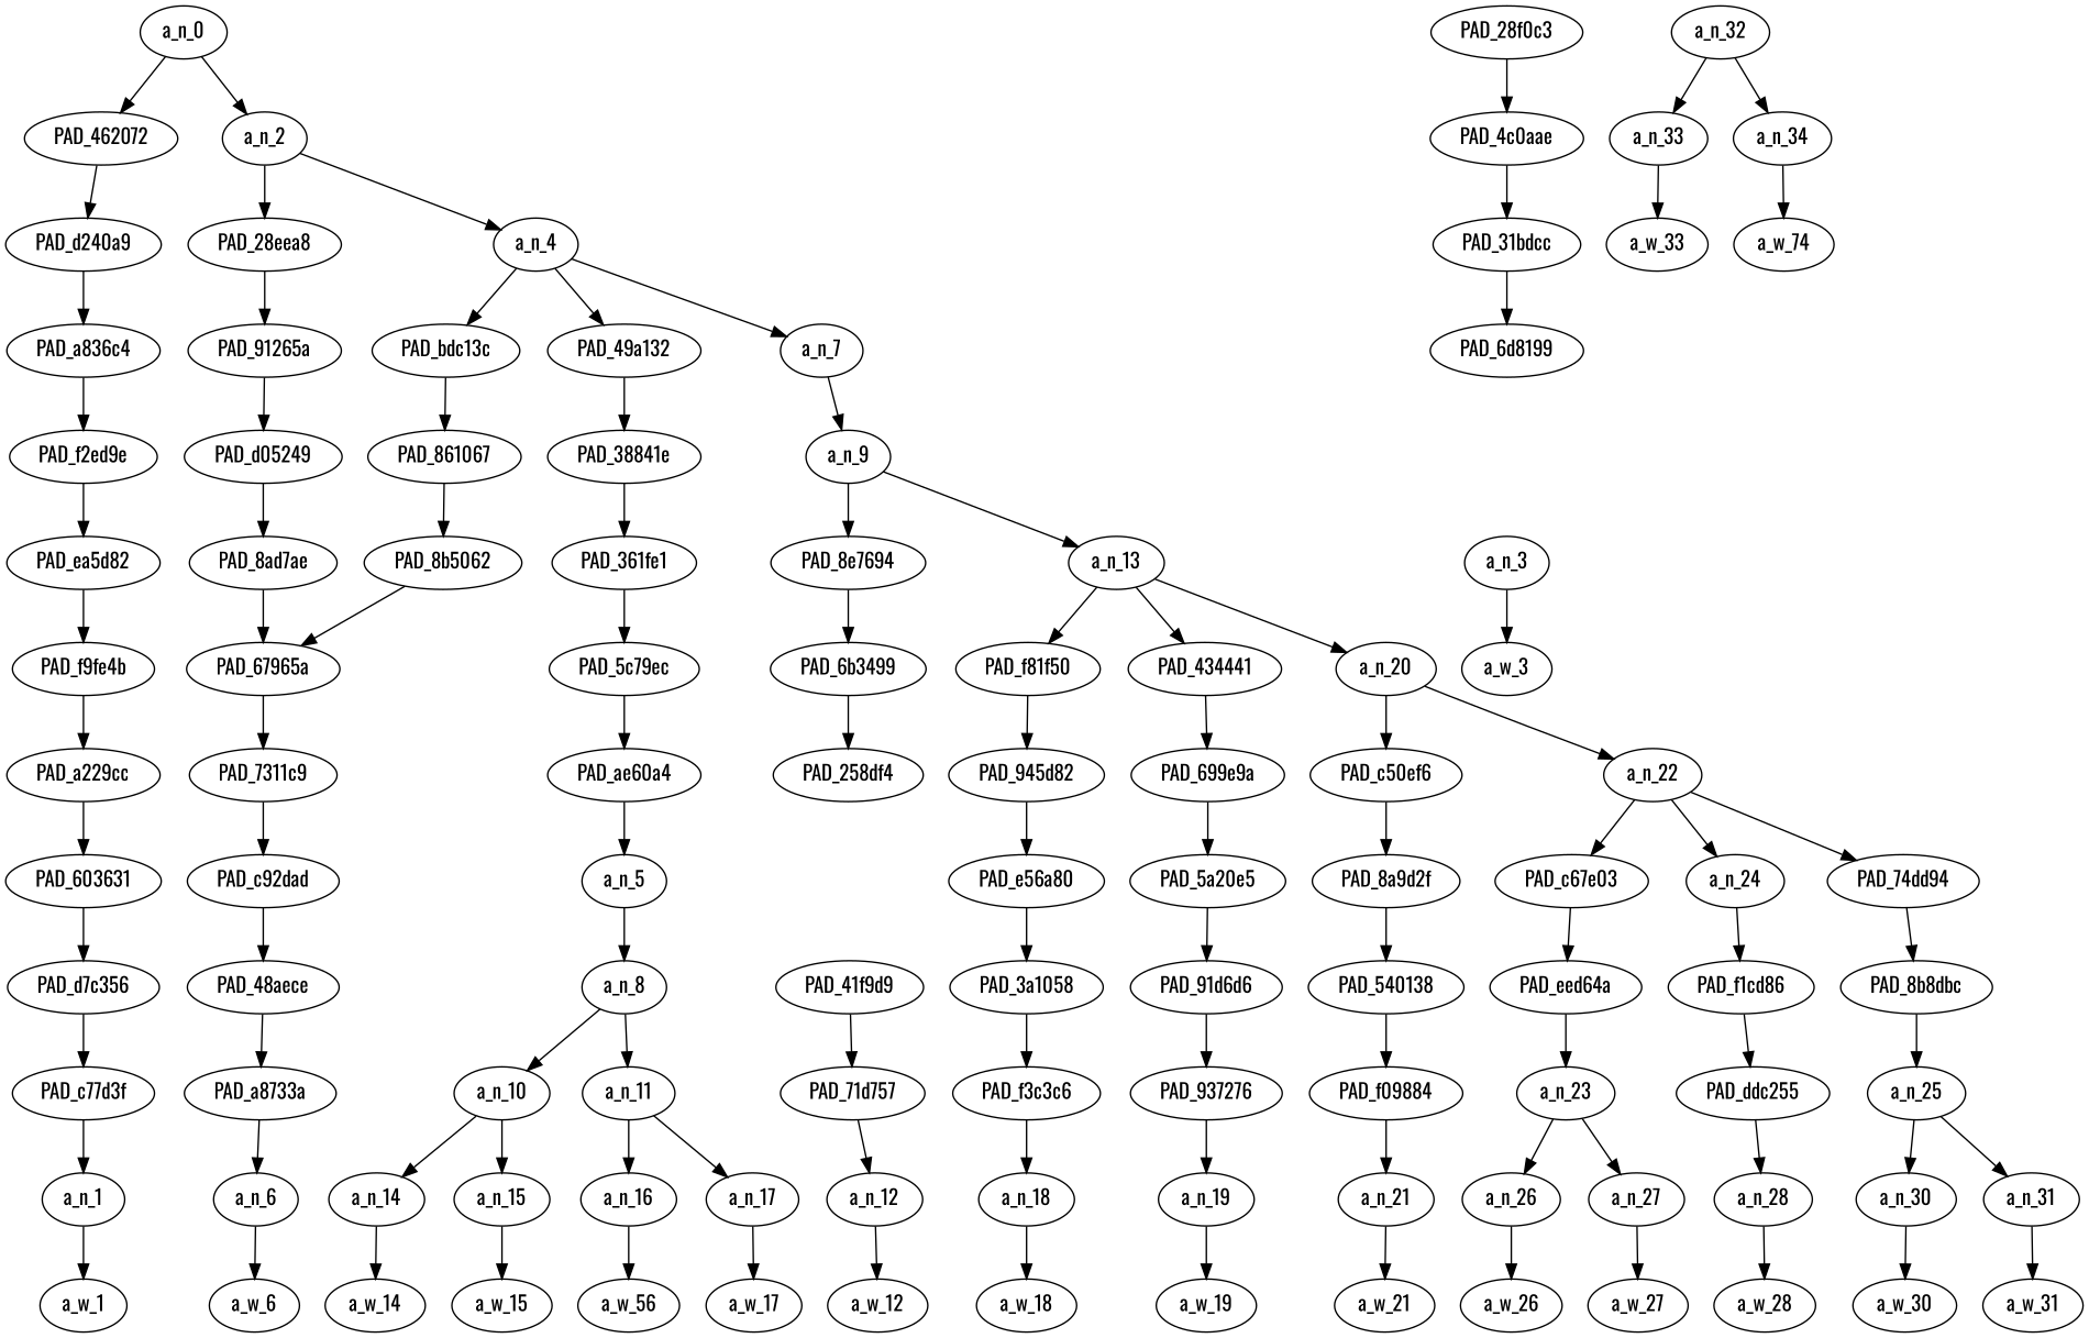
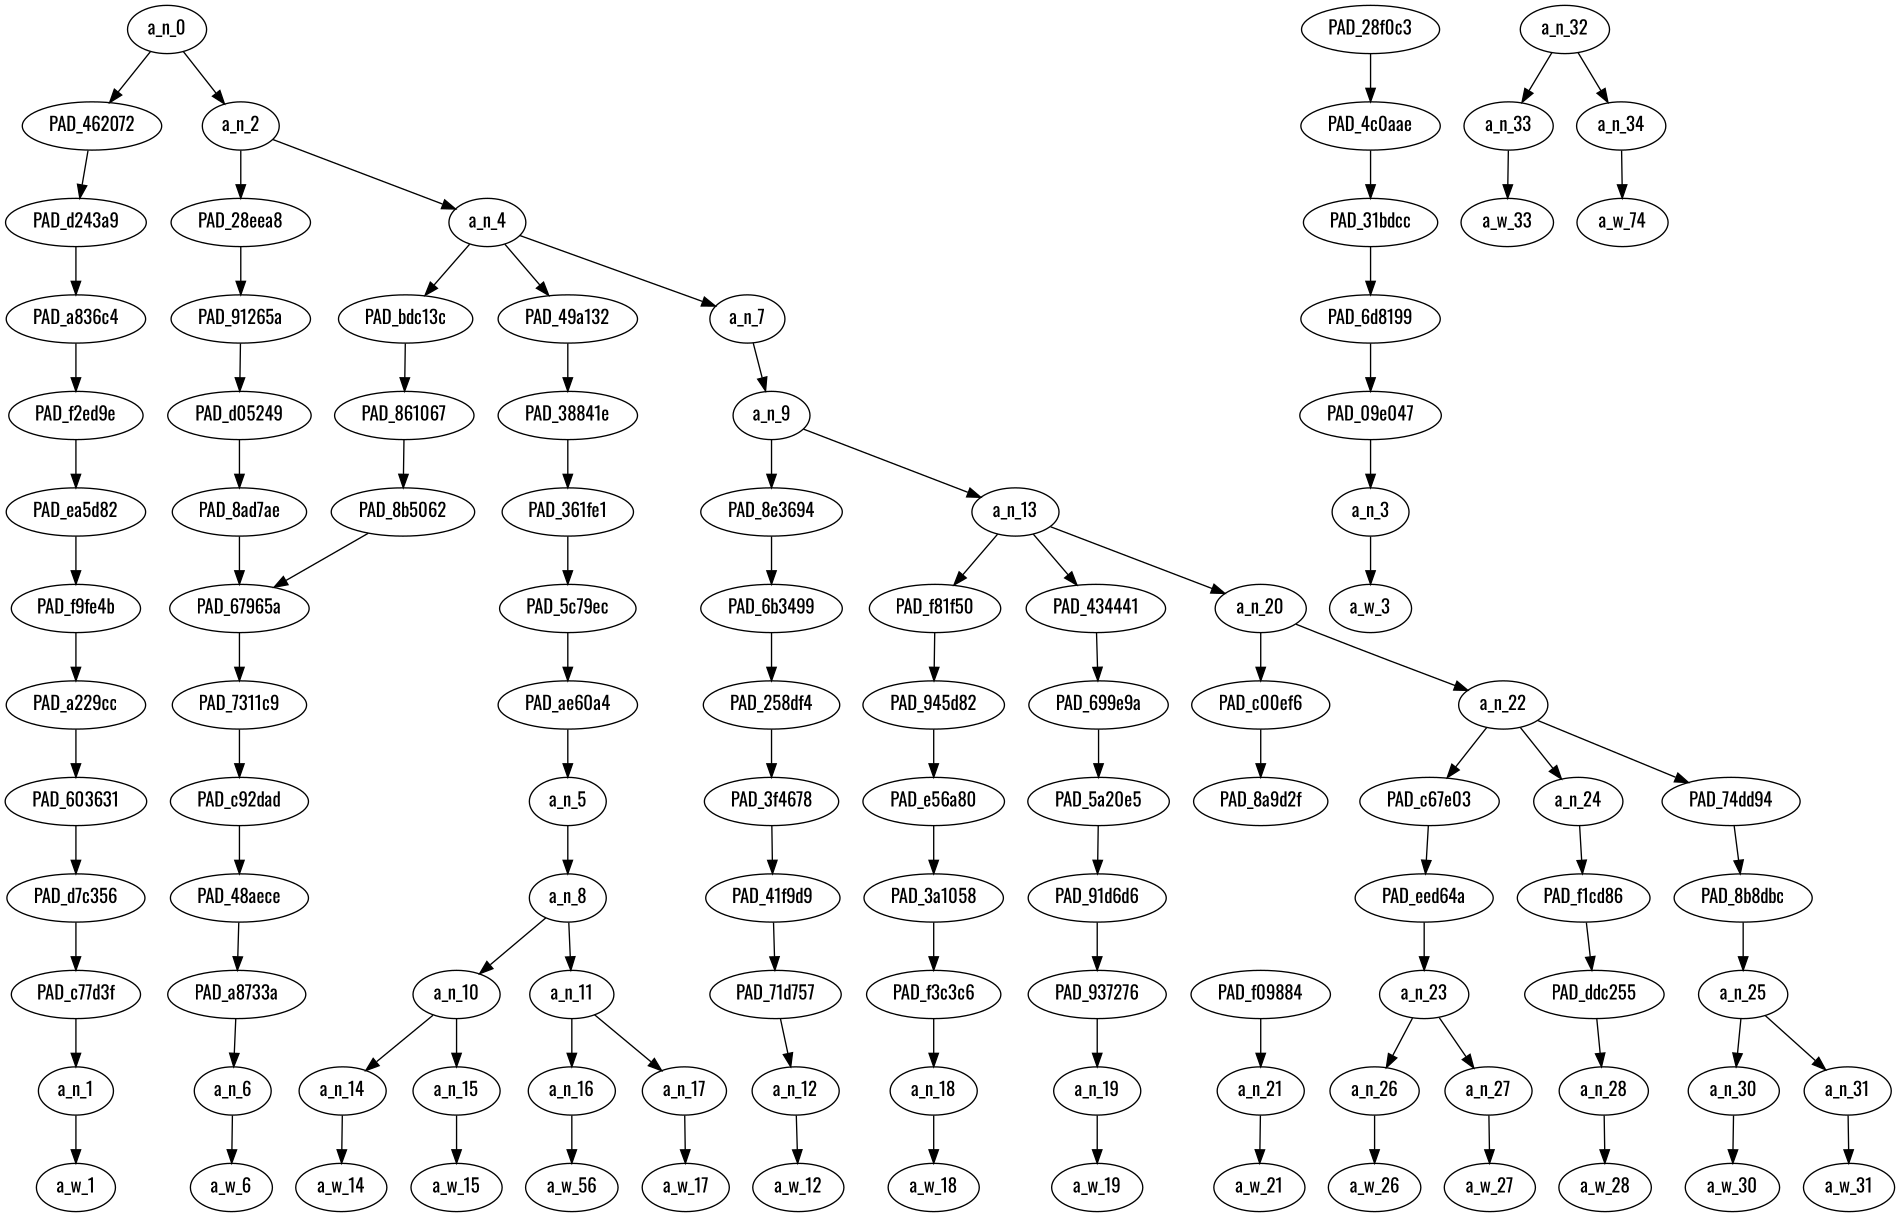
  strict digraph {
    fontname=Oswald
    node [div_dir=-1 fontname=Oswald index=0 level=1 text_span="[0]" value=0.05106616]
    edge [fontname=Oswald]
    a_n_0 [level=12 text_span="[0, 1, 2, 3, 4, 5, 6, 7, 8, 9, 10, 11, 12, 13, 14, 15, 16, 17]" value=0.99999998]
    PAD_462072 [level=11]
    a_n_2 [index=1 level=11 text_span="[1, 2, 3, 4, 5, 6, 7, 8, 9, 10, 11, 12, 13, 14, 15, 16, 17]" value=0.94882309]
-   PAD_d240a9 [level=10]
+   PAD_d240a9 [level=10 label=PAD_d243a9]
    PAD_28eea8 [index=1 level=10 text_span="[1]" value=0.05368017]
    a_n_4 [index=2 level=10 text_span="[2, 3, 4, 5, 6, 7, 8, 9, 10, 11, 12, 13, 14, 15, 16, 17]" value=0.89505923]
    PAD_a836c4 [level=9]
    PAD_91265a [index=1 level=9 text_span="[1]" value=0.05368017]
    PAD_bdc13c [index=3 level=9 text_span="[6]" value=0.02762638]
    PAD_49a132 [div_dir=1 index=2 level=9 text_span="[2, 3, 4, 5]" value=0.39040352]
    a_n_7 [index=4 level=9 text_span="[7, 8, 9, 10, 11, 12, 13, 14, 15, 16, 17]" value=0.47698559]
    PAD_f2ed9e [level=8]
    PAD_ea5d82 [level=7]
    PAD_f9fe4b [level=6]
    PAD_a229cc [level=5]
    PAD_603631 [level=4]
    PAD_d7c356 [level=3]
    PAD_c77d3f [level=2]
    a_n_1
    a_w_1 [div_dir=0 level=0 value=people]
    PAD_d05249 [index=1 level=8 text_span="[1]" value=0.05368017]
    PAD_861067 [index=3 level=8 text_span="[6]" value=0.02762638]
    PAD_38841e [div_dir=1 index=2 level=8 text_span="[2, 3, 4, 5]" value=0.39040352]
    a_n_9 [index=4 level=8 text_span="[7, 8, 9, 10, 11, 12, 13, 14, 15, 16, 17]" value=0.47678871]
    PAD_8ad7ae [index=1 level=7 text_span="[1]" value=0.05368017]
    PAD_67965a [index=3 level=6 text_span="[6]" value=0.02762638]
    PAD_28f0c3 [index=1 level=6 text_span="[1]" value=0.05368017]
    PAD_4c0aae [index=1 level=5 text_span="[1]" value=0.05368017]
    PAD_31bdcc [index=1 level=4 text_span="[1]" value=0.05368017]
    PAD_6d8199 [index=1 level=3 text_span="[1]" value=0.05368017]
+   PAD_09e047 [index=1 level=2 text_span="[1]" value=0.05368017]
    a_n_3 [index=1 text_span="[1]" value=0.05368017]
    a_w_3 [div_dir=0 index=1 level=0 text_span="[1]" value=think]
    n34 [index=3 label=PAD_8b5062 level=7 text_span="[6]" value=0.02762638]
    PAD_361fe1 [div_dir=1 index=2 level=7 text_span="[2, 3, 4, 5]" value=0.39040352]
-   PAD_8e3694 [div_dir=1 index=4 level=7 text_span="[7]" value=0.02181978 label=PAD_8e7694]
+   PAD_8e3694 [div_dir=1 index=4 level=7 text_span="[7]" value=0.02181978]
    a_n_13 [index=5 level=7 text_span="[8, 9, 10, 11, 12, 13, 14, 15, 16, 17]" value=0.45477205]
    PAD_7311c9 [index=3 level=5 text_span="[6]" value=0.02762638]
    PAD_c92dad [index=3 level=4 text_span="[6]" value=0.02762638]
    PAD_48aece [index=3 level=3 text_span="[6]" value=0.02762638]
    PAD_a8733a [index=4 level=2 text_span="[6]" value=0.02762638]
    a_n_6 [index=6 text_span="[6]" value=0.02762638]
    a_w_6 [div_dir=0 index=6 level=0 text_span="[6]" value=and]
    PAD_5c79ec [div_dir=1 index=2 level=6 text_span="[2, 3, 4, 5]" value=0.39040352]
    PAD_ae60a4 [div_dir=1 index=2 level=5 text_span="[2, 3, 4, 5]" value=0.39040352]
    a_n_5 [div_dir=1 index=2 level=4 text_span="[2, 3, 4, 5]" value=0.39040352]
    a_n_8 [div_dir=1 index=2 level=3 text_span="[2, 3, 4, 5]" value=0.39012478]
    a_n_10 [div_dir=1 index=2 level=2 text_span="[2, 3]" value=0.28724632]
    a_n_11 [index=3 level=2 text_span="[4, 5]" value=0.10259973]
    a_n_14 [div_dir=1 index=2 text_span="[2]" value=0.15880961]
    a_n_15 [index=3 text_span="[3]" value=0.12799654]
    a_n_16 [div_dir=1 index=4 text_span="[4]" value=0.05041151]
    a_n_17 [index=5 text_span="[5]" value=0.05215801]
    a_w_14 [div_dir=0 index=2 level=0 text_span="[2]" value=white]
    a_w_15 [div_dir=0 index=3 level=0 text_span="[3]" value=nationalists]
    n56 [div_dir=0 index=4 label=a_w_56 level=0 text_span="[4]" value=want]
    a_w_17 [div_dir=0 index=5 level=0 text_span="[5]" value=war]
    PAD_6b3499 [div_dir=1 index=4 level=6 text_span="[7]" value=0.02181978]
    PAD_f81f50 [index=5 level=6 text_span="[8]" value=0.14723456]
    PAD_434441 [div_dir=1 index=6 level=6 text_span="[9]" value=0.03901836]
    a_n_20 [index=7 level=6 text_span="[10, 11, 12, 13, 14, 15, 16, 17]" value=0.26830364]
    PAD_258df4 [div_dir=1 index=4 level=5 text_span="[7]" value=0.02181978]
    PAD_945d82 [index=5 level=5 text_span="[8]" value=0.14723456]
    PAD_699e9a [div_dir=1 index=6 level=5 text_span="[9]" value=0.03901836]
-   PAD_c00ef6 [div_dir=1 index=7 level=5 text_span="[10]" value=0.02876623 label=PAD_c50ef6]
+   PAD_c00ef6 [div_dir=1 index=7 level=5 text_span="[10]" value=0.02876623]
    a_n_22 [index=8 level=5 text_span="[11, 12, 13, 14, 15, 16, 17]" value=0.23928307]
+   PAD_3f4678 [div_dir=1 index=4 level=4 text_span="[7]" value=0.02181978]
    PAD_41f9d9 [div_dir=1 index=4 level=3 text_span="[7]" value=0.02181978]
    PAD_71d757 [div_dir=1 index=5 level=2 text_span="[7]" value=0.02181978]
    a_n_12 [div_dir=1 index=7 text_span="[7]" value=0.02181978]
    a_w_12 [div_dir=0 index=7 level=0 text_span="[7]" value=to]
    PAD_e56a80 [index=5 level=4 text_span="[8]" value=0.14723456]
    PAD_5a20e5 [div_dir=1 index=6 level=4 text_span="[9]" value=0.03901836]
    PAD_8a9d2f [div_dir=1 index=7 level=4 text_span="[10]" value=0.02876623]
    PAD_c67e03 [index=8 level=4 text_span="[11, 12]" value=0.06270847]
    a_n_24 [index=9 level=4 text_span="[13, 14, 15]" value=0.09443632]
    PAD_74dd94 [index=10 level=4 text_span="[16, 17]" value=0.08185754]
    PAD_3a1058 [index=5 level=3 text_span="[8]" value=0.14723456]
    PAD_f3c3c6 [index=6 level=2 text_span="[8]" value=0.14723456]
    a_n_18 [index=8 text_span="[8]" value=0.14723456]
    a_w_18 [div_dir=0 index=8 level=0 text_span="[8]" value=exterminate]
    PAD_91d6d6 [div_dir=1 index=6 level=3 text_span="[9]" value=0.03901836]
    PAD_937276 [div_dir=1 index=7 level=2 text_span="[9]" value=0.03901836]
    a_n_19 [div_dir=1 index=9 text_span="[9]" value=0.03901836]
    a_w_19 [div_dir=0 index=9 level=0 text_span="[9]" value=others]
-   PAD_540138 [div_dir=1 index=7 level=3 text_span="[10]" value=0.02876623]
    PAD_eed64a [index=8 level=3 text_span="[11, 12]" value=0.06270847]
    PAD_f1cd86 [index=9 level=3 text_span="[13]" value=0.02778768]
    PAD_8b8dbc [index=11 level=3 text_span="[16, 17]" value=0.08185754]
    PAD_f09884 [div_dir=1 index=8 level=2 text_span="[10]" value=0.02876623]
    a_n_21 [div_dir=1 index=10 text_span="[10]" value=0.02876623]
    a_w_21 [div_dir=0 index=10 level=0 text_span="[10]" value=when]
    a_n_23 [index=9 level=2 text_span="[11, 12]" value=0.06270847]
    PAD_ddc255 [index=10 level=2 text_span="[13]" value=0.02778768]
    a_n_25 [index=12 level=2 text_span="[16, 17]" value=0.08185754]
    a_n_26 [index=11 text_span="[11]" value=0.02248068]
    a_n_27 [index=12 text_span="[12]" value=0.04018919]
    a_w_26 [div_dir=0 index=11 level=0 text_span="[11]" value=in]
    a_w_27 [div_dir=0 index=12 level=0 text_span="[12]" value=reality]
    a_n_28 [index=13 text_span="[13]" value=0.02778768]
    a_n_32 [index=11 level=2 text_span="[14, 15]" value=0.06645620]
    a_n_33 [index=14 text_span="[14]" value=0.03170423]
    a_n_34 [index=15 text_span="[15]" value=0.03471632]
    a_w_28 [div_dir=0 index=13 level=0 text_span="[13]" value=all]
    a_w_33 [div_dir=0 index=14 level=0 text_span="[14]" value=we]
    n106 [div_dir=0 index=15 label=a_w_74 level=0 text_span="[15]" value=want1]
    a_n_30 [div_dir=1 index=16 text_span="[16]" value=0.02949679]
    a_n_31 [index=17 text_span="[17]" value=0.05206483]
    a_w_30 [div_dir=0 index=16 level=0 text_span="[16]" value=is]
    a_w_31 [div_dir=0 index=17 level=0 text_span="[17]" value=separation]
    a_n_0 -> PAD_462072
    a_n_0 -> a_n_2
    PAD_462072 -> PAD_d240a9
    a_n_2 -> PAD_28eea8
    a_n_2 -> a_n_4
    PAD_d240a9 -> PAD_a836c4
    PAD_28eea8 -> PAD_91265a
    a_n_4 -> PAD_bdc13c
    a_n_4 -> PAD_49a132
    a_n_4 -> a_n_7
    PAD_a836c4 -> PAD_f2ed9e
    PAD_91265a -> PAD_d05249
    PAD_bdc13c -> PAD_861067
    PAD_49a132 -> PAD_38841e
    a_n_7 -> a_n_9
    PAD_f2ed9e -> PAD_ea5d82
    PAD_ea5d82 -> PAD_f9fe4b
    PAD_f9fe4b -> PAD_a229cc
    PAD_a229cc -> PAD_603631
    PAD_603631 -> PAD_d7c356
    PAD_d7c356 -> PAD_c77d3f
    PAD_c77d3f -> a_n_1
    a_n_1 -> a_w_1
    PAD_d05249 -> PAD_8ad7ae
    PAD_861067 -> n34
    PAD_38841e -> PAD_361fe1
    a_n_9 -> PAD_8e3694
    a_n_9 -> a_n_13
    PAD_8ad7ae -> PAD_67965a
    PAD_67965a -> PAD_7311c9
    PAD_28f0c3 -> PAD_4c0aae
    PAD_4c0aae -> PAD_31bdcc
    PAD_31bdcc -> PAD_6d8199
+   PAD_6d8199 -> PAD_09e047
+   PAD_09e047 -> a_n_3
    a_n_3 -> a_w_3
    n34 -> PAD_67965a
    PAD_361fe1 -> PAD_5c79ec
    PAD_8e3694 -> PAD_6b3499
    a_n_13 -> PAD_f81f50
    a_n_13 -> PAD_434441
    a_n_13 -> a_n_20
    PAD_7311c9 -> PAD_c92dad
    PAD_c92dad -> PAD_48aece
    PAD_48aece -> PAD_a8733a
    PAD_a8733a -> a_n_6
    a_n_6 -> a_w_6
    PAD_5c79ec -> PAD_ae60a4
    PAD_ae60a4 -> a_n_5
    a_n_5 -> a_n_8
    a_n_8 -> a_n_10
    a_n_8 -> a_n_11
    a_n_10 -> a_n_14
    a_n_10 -> a_n_15
    a_n_11 -> a_n_16
    a_n_11 -> a_n_17
    a_n_14 -> a_w_14
    a_n_15 -> a_w_15
    a_n_16 -> n56
    a_n_17 -> a_w_17
    PAD_6b3499 -> PAD_258df4
    PAD_f81f50 -> PAD_945d82
    PAD_434441 -> PAD_699e9a
    a_n_20 -> PAD_c00ef6
    a_n_20 -> a_n_22
+   PAD_258df4 -> PAD_3f4678
    PAD_945d82 -> PAD_e56a80
    PAD_699e9a -> PAD_5a20e5
    PAD_c00ef6 -> PAD_8a9d2f
    a_n_22 -> PAD_c67e03
    a_n_22 -> a_n_24
    a_n_22 -> PAD_74dd94
+   PAD_3f4678 -> PAD_41f9d9
    PAD_41f9d9 -> PAD_71d757
    PAD_71d757 -> a_n_12
    a_n_12 -> a_w_12
    PAD_e56a80 -> PAD_3a1058
    PAD_5a20e5 -> PAD_91d6d6
-   PAD_8a9d2f -> PAD_540138
    PAD_c67e03 -> PAD_eed64a
    a_n_24 -> PAD_f1cd86
    PAD_74dd94 -> PAD_8b8dbc
    PAD_3a1058 -> PAD_f3c3c6
    PAD_f3c3c6 -> a_n_18
    a_n_18 -> a_w_18
    PAD_91d6d6 -> PAD_937276
    PAD_937276 -> a_n_19
    a_n_19 -> a_w_19
-   PAD_540138 -> PAD_f09884
    PAD_eed64a -> a_n_23
    PAD_f1cd86 -> PAD_ddc255
    PAD_8b8dbc -> a_n_25
    PAD_f09884 -> a_n_21
    a_n_21 -> a_w_21
    a_n_23 -> a_n_26
    a_n_23 -> a_n_27
    PAD_ddc255 -> a_n_28
    a_n_25 -> a_n_30
    a_n_25 -> a_n_31
    a_n_26 -> a_w_26
    a_n_27 -> a_w_27
    a_n_28 -> a_w_28
    a_n_32 -> a_n_33
    a_n_32 -> a_n_34
    a_n_33 -> a_w_33
    a_n_34 -> n106
    a_n_30 -> a_w_30
    a_n_31 -> a_w_31
  }
